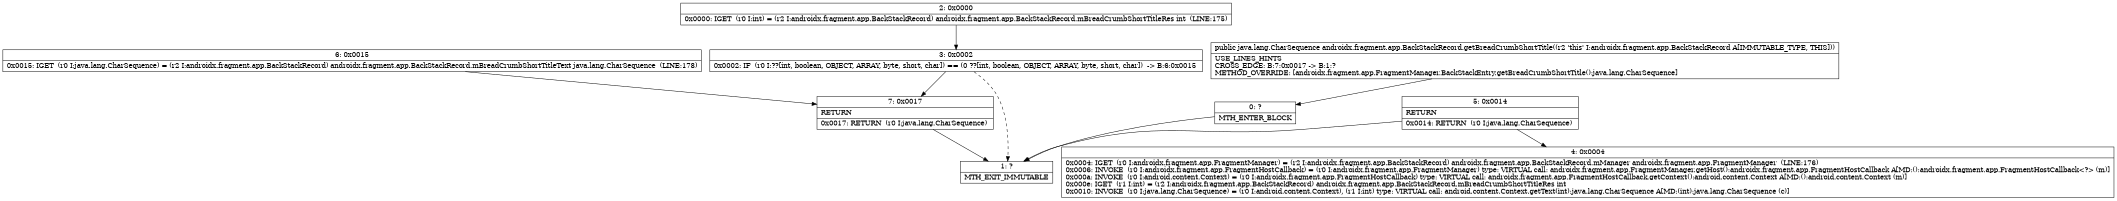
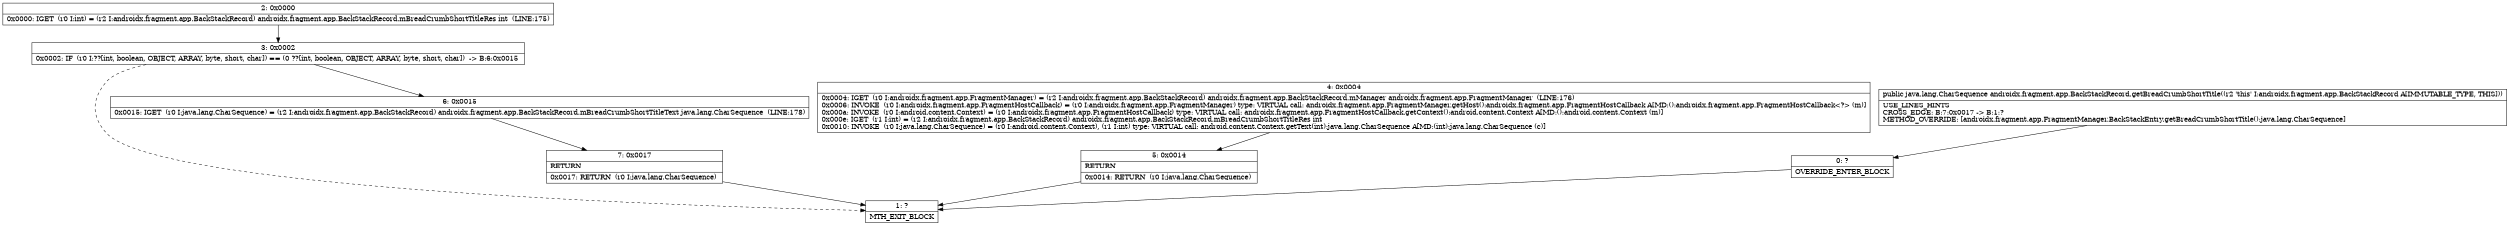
  digraph {
    node [shape=record]
-   n1 [label="{0\:\ ?|MTH_ENTER_BLOCK\l}"]
-   n2 [label="{1\:\ ?|MTH_EXIT_IMMUTABLE\l}"]
+   n1 [label="{0\:\ ?|OVERRIDE_ENTER_BLOCK\l}"]
+   n2 [label="{1\:\ ?|MTH_EXIT_BLOCK\l}"]
    n3 [label="{2\:\ 0x0000|0x0000: IGET  (r0 I:int) = (r2 I:androidx.fragment.app.BackStackRecord) androidx.fragment.app.BackStackRecord.mBreadCrumbShortTitleRes int  (LINE:175)\l}"]
    n4 [label="{3\:\ 0x0002|0x0002: IF  (r0 I:??[int, boolean, OBJECT, ARRAY, byte, short, char]) == (0 ??[int, boolean, OBJECT, ARRAY, byte, short, char])  \-\> B:6:0x0015 \l}"]
    n5 [label="{6\:\ 0x0015|0x0015: IGET  (r0 I:java.lang.CharSequence) = (r2 I:androidx.fragment.app.BackStackRecord) androidx.fragment.app.BackStackRecord.mBreadCrumbShortTitleText java.lang.CharSequence  (LINE:178)\l}"]
    n6 [label="{4\:\ 0x0004|0x0004: IGET  (r0 I:androidx.fragment.app.FragmentManager) = (r2 I:androidx.fragment.app.BackStackRecord) androidx.fragment.app.BackStackRecord.mManager androidx.fragment.app.FragmentManager  (LINE:176)\l0x0006: INVOKE  (r0 I:androidx.fragment.app.FragmentHostCallback) = (r0 I:androidx.fragment.app.FragmentManager) type: VIRTUAL call: androidx.fragment.app.FragmentManager.getHost():androidx.fragment.app.FragmentHostCallback A[MD:():androidx.fragment.app.FragmentHostCallback\<?\> (m)]\l0x000a: INVOKE  (r0 I:android.content.Context) = (r0 I:androidx.fragment.app.FragmentHostCallback) type: VIRTUAL call: androidx.fragment.app.FragmentHostCallback.getContext():android.content.Context A[MD:():android.content.Context (m)]\l0x000e: IGET  (r1 I:int) = (r2 I:androidx.fragment.app.BackStackRecord) androidx.fragment.app.BackStackRecord.mBreadCrumbShortTitleRes int \l0x0010: INVOKE  (r0 I:java.lang.CharSequence) = (r0 I:android.content.Context), (r1 I:int) type: VIRTUAL call: android.content.Context.getText(int):java.lang.CharSequence A[MD:(int):java.lang.CharSequence (c)]\l}"]
    n7 [label="{5\:\ 0x0014|RETURN\l|0x0014: RETURN  (r0 I:java.lang.CharSequence) \l}"]
    n8 [label="{7\:\ 0x0017|RETURN\l|0x0017: RETURN  (r0 I:java.lang.CharSequence) \l}"]
    n9 [label="{public java.lang.CharSequence androidx.fragment.app.BackStackRecord.getBreadCrumbShortTitle((r2 'this' I:androidx.fragment.app.BackStackRecord A[IMMUTABLE_TYPE, THIS]))  | USE_LINES_HINTS\lCROSS_EDGE: B:7:0x0017 \-\> B:1:?\lMETHOD_OVERRIDE: [androidx.fragment.app.FragmentManager.BackStackEntry.getBreadCrumbShortTitle():java.lang.CharSequence]\l}"]
    n1 -> n2
    n3 -> n4
    n4 -> n2 [style=dashed]
-   n4 -> n8
+   n4 -> n5
    n5 -> n8
-   n7 -> n6
+   n6 -> n7
    n7 -> n2
    n8 -> n2
    n9 -> n1
  }
